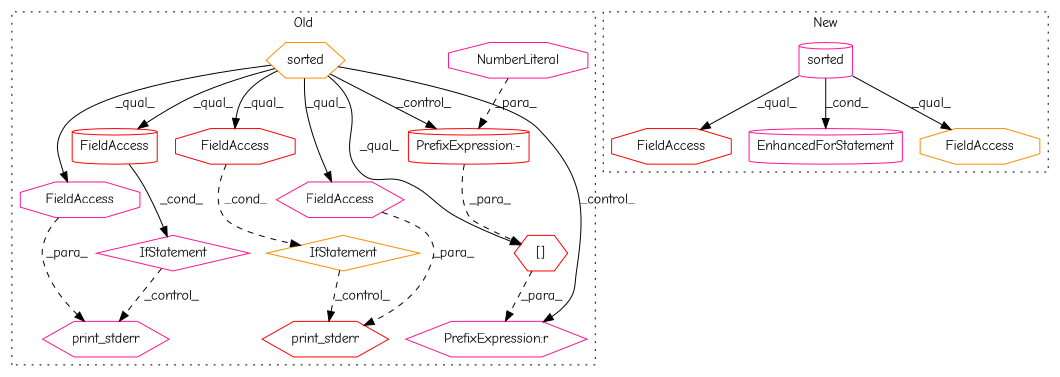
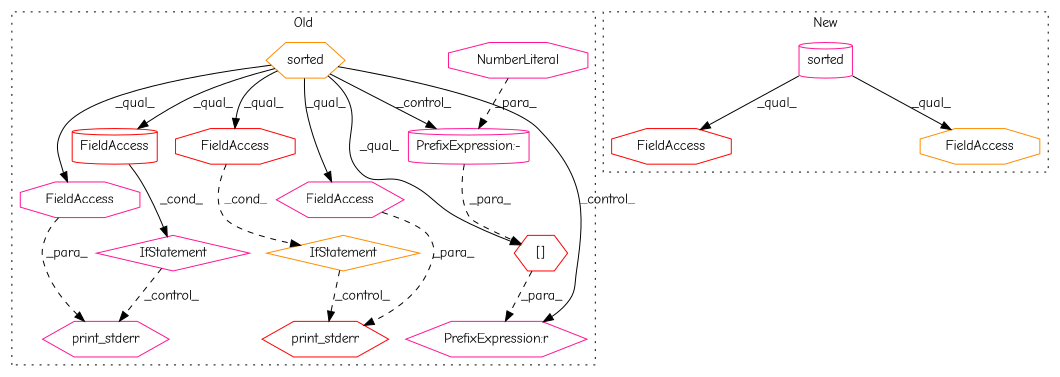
  digraph {
    fontname="Comic Neue"
    node [a=22 color=deeppink fontname="Comic Neue" l=13 shape=hexagon]
    edge [fontname="Comic Neue" style=solid]
    n1 [a=32 l="13,1" label=print_stderr s="6472,6498"]
    n2 [color=red label=FieldAccess s=6439 shape=cylinder]
    n3 [label=FieldAccess s=6485 shape=octagon]
    n4 [a=25 l="4,2" label=IfStatement s="6435,6452" shape=diamond]
    n5 [a=32 color=darkorange l="7,1" label=sorted s="6169,6222"]
    n6 [label=FieldAccess s=6405]
    n7 [color=red label=FieldAccess s=6359 shape=octagon]
    n8 [a=25 color=darkorange l="4,2" label=IfStatement s="6355,6372" shape=diamond]
-   n9 [a=38 color=red l=1 label="PrefixExpression:-" s=6544 shape=cylinder]
+   n9 [a=38 l=1 label="PrefixExpression:-" s=6544 shape=cylinder]
    n10 [a=34 l=1 label=NumberLiteral s=6545 shape=octagon]
    n11 [a=2 color=red l="15,1" label="[]" s="6529,6546"]
    n12 [a=32 color=red l="13,1" label=print_stderr s="6392,6418"]
    n13 [a=27 l=4 label="PrefixExpression:r" s=6525]
    n14 [a=32 l="7,1" label=sorted s="7371,7406" shape=cylinder]
    n15 [color=darkorange l=14 label=FieldAccess s=7655 shape=octagon]
    n16 [color=red l=17 label=FieldAccess s=7436 shape=octagon]
-   n17 [a=70 l="74,2" label=EnhancedForStatement s="7283,7407" shape=cylinder]
    subgraph cluster_1 {
      label=Old
      style=dotted
      n1
      n2
      n3
      n4
      n5
      n6
      n7
      n8
      n9
      n10
      n11
      n12
      n13
    }
    subgraph cluster_2 {
      label=New
      style=dotted
      n14
      n15
      n16
-     n17
    }
    n2 -> n4 [label=_cond_]
    n3 -> n1 [label=_para_ style=dashed]
    n4 -> n1 [label=_control_ style=dashed]
    n5 -> n2 [label=_qual_]
    n5 -> n3 [label=_qual_]
    n5 -> n6 [label=_qual_]
    n5 -> n7 [label=_qual_]
    n5 -> n9 [label=_control_]
    n5 -> n11 [label=_qual_]
    n5 -> n13 [label=_control_]
    n6 -> n12 [label=_para_ style=dashed]
    n7 -> n8 [label=_cond_ style=dashed]
    n8 -> n12 [label=_control_ style=dashed]
    n9 -> n11 [label=_para_ style=dashed]
    n10 -> n9 [label=_para_ style=dashed]
    n11 -> n13 [label=_para_ style=dashed]
    n14 -> n15 [label=_qual_]
    n14 -> n16 [label=_qual_]
-   n14 -> n17 [label=_cond_]
  }
